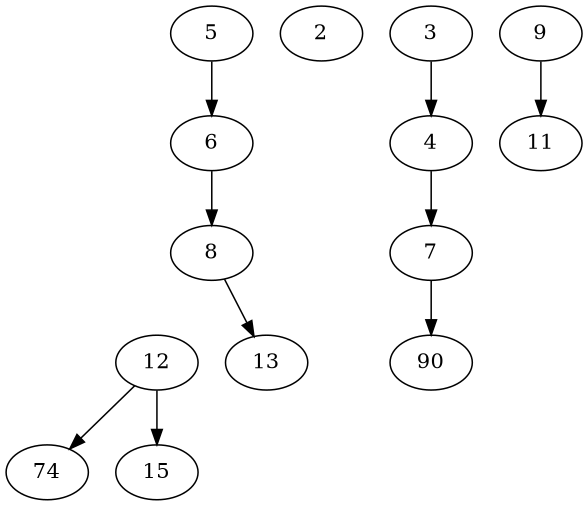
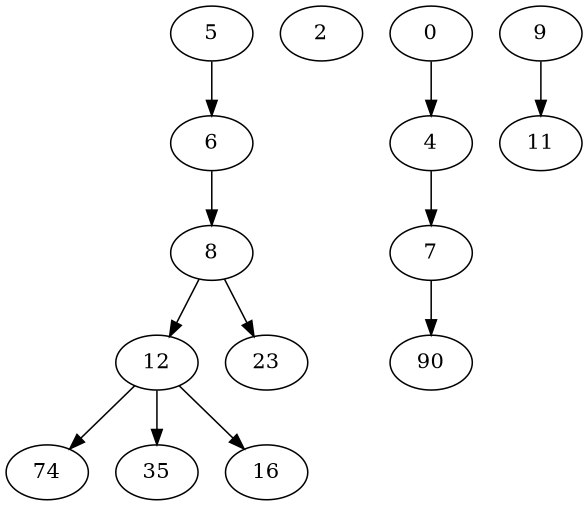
  digraph {
    node [alpha=0.07]
    5 [alpha=0.00 expect_size=7224874816836903]
    6 [alpha=0.16 expect_size=108606083900230]
    8 [alpha=0.03 expect_size=19902453888002396]
    2 [expect_size=85480633853280256]
-   3 [alpha=0.13 expect_size=14865475962248384]
+   3 [alpha=0.13 expect_size=14865475962248384 label=0]
    4 [alpha=0.19 expect_size=2315612780278594]
    7 [expect_size=88351016331771904]
    n8 [alpha=0.10 expect_size=2337913444650450944 label=90]
    12 [alpha=0.03 expect_size=178133080994564]
-   13 [alpha=0.05 expect_size=534714097481901]
+   13 [alpha=0.05 expect_size=534714097481901 label=23]
    9 [alpha=0.19 expect_size=435882153303783]
    11 [expect_size=166584995069034496]
    n13 [alpha=0.02 expect_size=549536567397317 label=74]
-   15 [alpha=0.05 expect_size=7066818269738805]
+   15 [alpha=0.05 expect_size=7066818269738805 label=35]
+   16 [alpha=0.18 expect_size=40346626425880576]
    5 -> 6
    6 -> 8
+   8 -> 12
    8 -> 13
    3 -> 4
    4 -> 7
    7 -> n8
    12 -> n13
    12 -> 15
+   12 -> 16
    9 -> 11
  }
